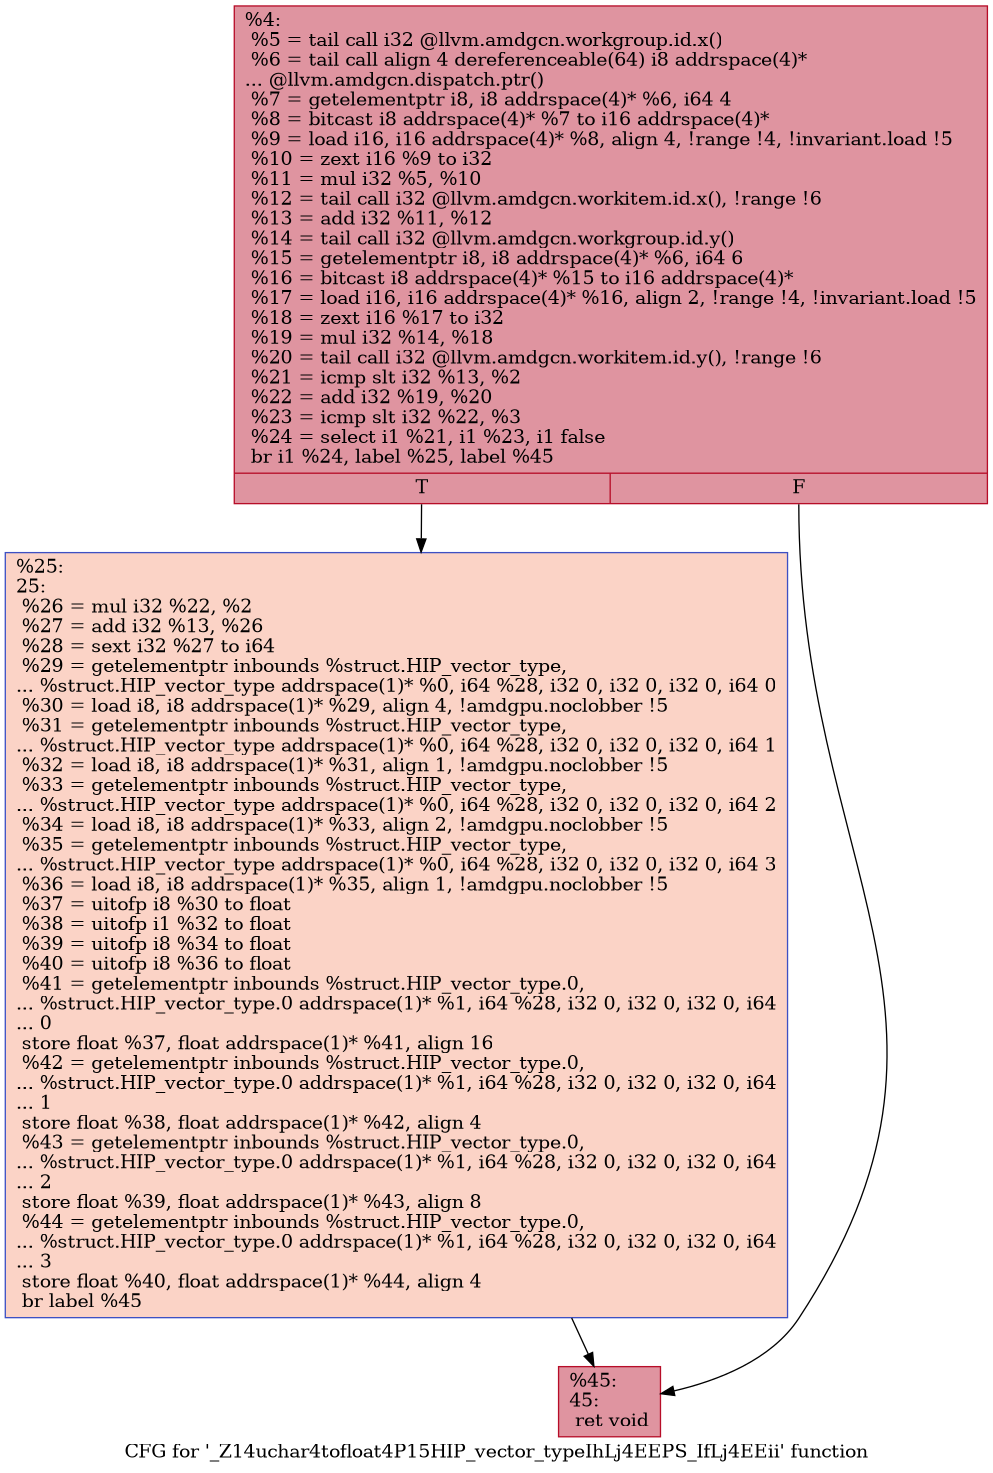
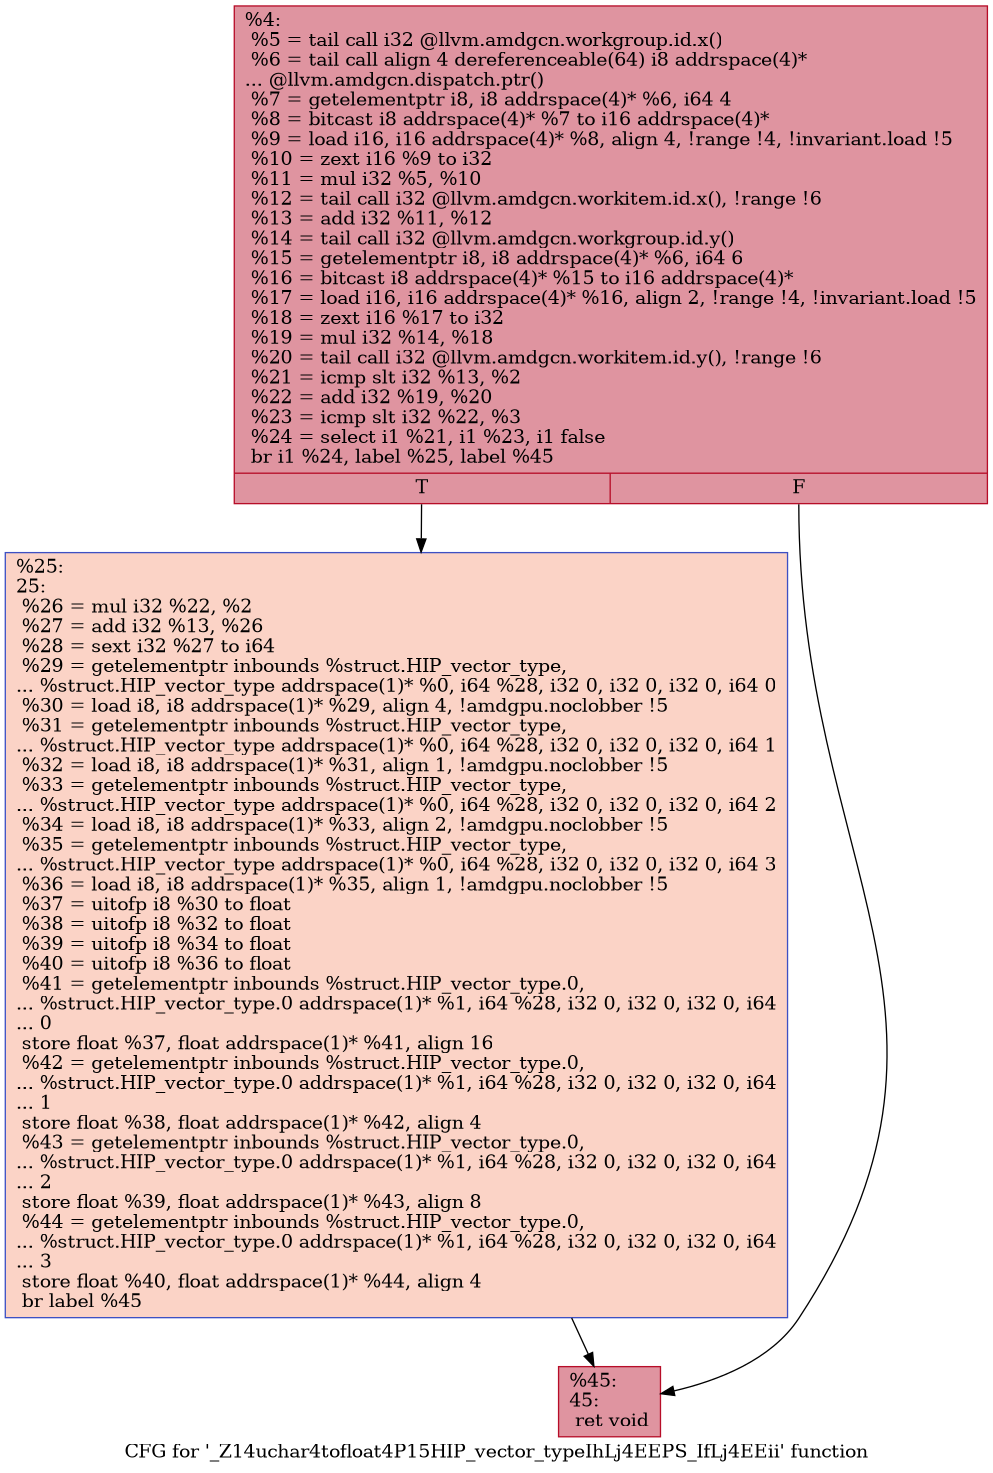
  digraph {
    label="CFG for '_Z14uchar4tofloat4P15HIP_vector_typeIhLj4EEPS_IfLj4EEii' function"
    fontname="DejaVu Serif"
    node [color="#b70d28ff" fillcolor="#b70d2870" shape=record style=filled fontname="DejaVu Serif"]
    edge [fontname="DejaVu Serif"]
    n1 [label="{%4:\l  %5 = tail call i32 @llvm.amdgcn.workgroup.id.x()\l  %6 = tail call align 4 dereferenceable(64) i8 addrspace(4)*\l... @llvm.amdgcn.dispatch.ptr()\l  %7 = getelementptr i8, i8 addrspace(4)* %6, i64 4\l  %8 = bitcast i8 addrspace(4)* %7 to i16 addrspace(4)*\l  %9 = load i16, i16 addrspace(4)* %8, align 4, !range !4, !invariant.load !5\l  %10 = zext i16 %9 to i32\l  %11 = mul i32 %5, %10\l  %12 = tail call i32 @llvm.amdgcn.workitem.id.x(), !range !6\l  %13 = add i32 %11, %12\l  %14 = tail call i32 @llvm.amdgcn.workgroup.id.y()\l  %15 = getelementptr i8, i8 addrspace(4)* %6, i64 6\l  %16 = bitcast i8 addrspace(4)* %15 to i16 addrspace(4)*\l  %17 = load i16, i16 addrspace(4)* %16, align 2, !range !4, !invariant.load !5\l  %18 = zext i16 %17 to i32\l  %19 = mul i32 %14, %18\l  %20 = tail call i32 @llvm.amdgcn.workitem.id.y(), !range !6\l  %21 = icmp slt i32 %13, %2\l  %22 = add i32 %19, %20\l  %23 = icmp slt i32 %22, %3\l  %24 = select i1 %21, i1 %23, i1 false\l  br i1 %24, label %25, label %45\l|{<s0>T|<s1>F}}"]
-   n2 [color="#3d50c3ff" fillcolor="#f59c7d70" label="{%25:\l25:                                               \l  %26 = mul i32 %22, %2\l  %27 = add i32 %13, %26\l  %28 = sext i32 %27 to i64\l  %29 = getelementptr inbounds %struct.HIP_vector_type,\l... %struct.HIP_vector_type addrspace(1)* %0, i64 %28, i32 0, i32 0, i32 0, i64 0\l  %30 = load i8, i8 addrspace(1)* %29, align 4, !amdgpu.noclobber !5\l  %31 = getelementptr inbounds %struct.HIP_vector_type,\l... %struct.HIP_vector_type addrspace(1)* %0, i64 %28, i32 0, i32 0, i32 0, i64 1\l  %32 = load i8, i8 addrspace(1)* %31, align 1, !amdgpu.noclobber !5\l  %33 = getelementptr inbounds %struct.HIP_vector_type,\l... %struct.HIP_vector_type addrspace(1)* %0, i64 %28, i32 0, i32 0, i32 0, i64 2\l  %34 = load i8, i8 addrspace(1)* %33, align 2, !amdgpu.noclobber !5\l  %35 = getelementptr inbounds %struct.HIP_vector_type,\l... %struct.HIP_vector_type addrspace(1)* %0, i64 %28, i32 0, i32 0, i32 0, i64 3\l  %36 = load i8, i8 addrspace(1)* %35, align 1, !amdgpu.noclobber !5\l  %37 = uitofp i8 %30 to float\l  %38 = uitofp i1 %32 to float\l  %39 = uitofp i8 %34 to float\l  %40 = uitofp i8 %36 to float\l  %41 = getelementptr inbounds %struct.HIP_vector_type.0,\l... %struct.HIP_vector_type.0 addrspace(1)* %1, i64 %28, i32 0, i32 0, i32 0, i64\l... 0\l  store float %37, float addrspace(1)* %41, align 16\l  %42 = getelementptr inbounds %struct.HIP_vector_type.0,\l... %struct.HIP_vector_type.0 addrspace(1)* %1, i64 %28, i32 0, i32 0, i32 0, i64\l... 1\l  store float %38, float addrspace(1)* %42, align 4\l  %43 = getelementptr inbounds %struct.HIP_vector_type.0,\l... %struct.HIP_vector_type.0 addrspace(1)* %1, i64 %28, i32 0, i32 0, i32 0, i64\l... 2\l  store float %39, float addrspace(1)* %43, align 8\l  %44 = getelementptr inbounds %struct.HIP_vector_type.0,\l... %struct.HIP_vector_type.0 addrspace(1)* %1, i64 %28, i32 0, i32 0, i32 0, i64\l... 3\l  store float %40, float addrspace(1)* %44, align 4\l  br label %45\l}"]
+   n2 [color="#3d50c3ff" fillcolor="#f59c7d70" label="{%25:\l25:                                               \l  %26 = mul i32 %22, %2\l  %27 = add i32 %13, %26\l  %28 = sext i32 %27 to i64\l  %29 = getelementptr inbounds %struct.HIP_vector_type,\l... %struct.HIP_vector_type addrspace(1)* %0, i64 %28, i32 0, i32 0, i32 0, i64 0\l  %30 = load i8, i8 addrspace(1)* %29, align 4, !amdgpu.noclobber !5\l  %31 = getelementptr inbounds %struct.HIP_vector_type,\l... %struct.HIP_vector_type addrspace(1)* %0, i64 %28, i32 0, i32 0, i32 0, i64 1\l  %32 = load i8, i8 addrspace(1)* %31, align 1, !amdgpu.noclobber !5\l  %33 = getelementptr inbounds %struct.HIP_vector_type,\l... %struct.HIP_vector_type addrspace(1)* %0, i64 %28, i32 0, i32 0, i32 0, i64 2\l  %34 = load i8, i8 addrspace(1)* %33, align 2, !amdgpu.noclobber !5\l  %35 = getelementptr inbounds %struct.HIP_vector_type,\l... %struct.HIP_vector_type addrspace(1)* %0, i64 %28, i32 0, i32 0, i32 0, i64 3\l  %36 = load i8, i8 addrspace(1)* %35, align 1, !amdgpu.noclobber !5\l  %37 = uitofp i8 %30 to float\l  %38 = uitofp i8 %32 to float\l  %39 = uitofp i8 %34 to float\l  %40 = uitofp i8 %36 to float\l  %41 = getelementptr inbounds %struct.HIP_vector_type.0,\l... %struct.HIP_vector_type.0 addrspace(1)* %1, i64 %28, i32 0, i32 0, i32 0, i64\l... 0\l  store float %37, float addrspace(1)* %41, align 16\l  %42 = getelementptr inbounds %struct.HIP_vector_type.0,\l... %struct.HIP_vector_type.0 addrspace(1)* %1, i64 %28, i32 0, i32 0, i32 0, i64\l... 1\l  store float %38, float addrspace(1)* %42, align 4\l  %43 = getelementptr inbounds %struct.HIP_vector_type.0,\l... %struct.HIP_vector_type.0 addrspace(1)* %1, i64 %28, i32 0, i32 0, i32 0, i64\l... 2\l  store float %39, float addrspace(1)* %43, align 8\l  %44 = getelementptr inbounds %struct.HIP_vector_type.0,\l... %struct.HIP_vector_type.0 addrspace(1)* %1, i64 %28, i32 0, i32 0, i32 0, i64\l... 3\l  store float %40, float addrspace(1)* %44, align 4\l  br label %45\l}"]
    n3 [label="{%45:\l45:                                               \l  ret void\l}"]
    n1 -> n2 [tailport=s0]
    n1 -> n3 [tailport=s1]
    n2 -> n3
  }
